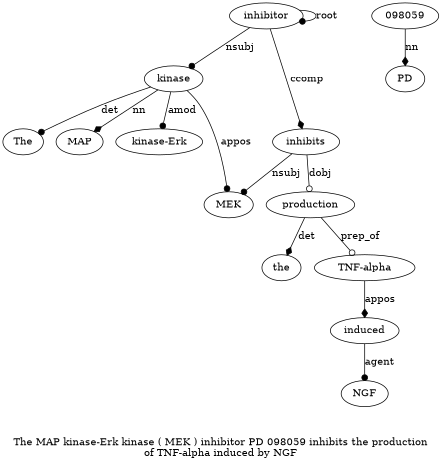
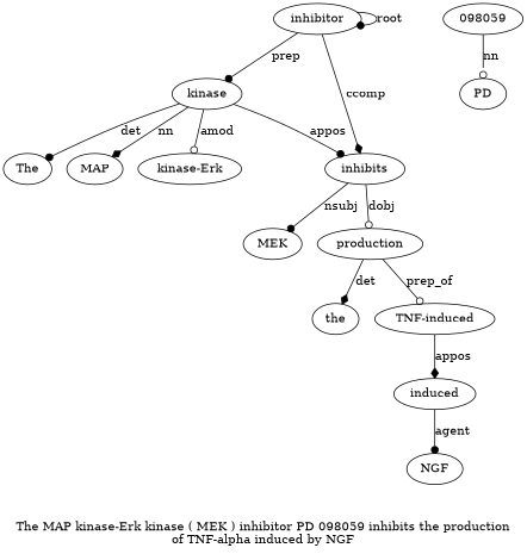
  digraph {
    label="The MAP kinase-Erk kinase ( MEK ) inhibitor PD 098059 inhibits the production\nof TNF-alpha induced by NGF"
    node [fillcolor=white style=filled]
    edge [arrowhead=dot]
    n1 [label=kinase]
    n2 [label=The]
    n3 [label=MAP]
    n4 [label="kinase-Erk"]
    n5 [label=MEK]
    n6 [label=inhibitor]
    n7 [label=inhibits]
    n8 [label=production]
    n9 [label=098059]
    n10 [label=PD]
    n11 [label=the]
-   n12 [label="TNF-alpha"]
+   n12 [label="TNF-induced"]
    n13 [label=induced]
    n14 [label=NGF]
    n1 -> n2 [label=det]
    n1 -> n3 [arrowhead=diamond label=nn]
-   n1 -> n4 [label=amod]
-   n1 -> n5 [label=appos]
-   n6 -> n1 [label=nsubj]
+   n1 -> n4 [arrowhead=odot label=amod]
+   n1 -> n7 [label=appos]
+   n6 -> n1 [label=prep]
    n6 -> n6 [label=root]
    n6 -> n7 [arrowhead=diamond label=ccomp]
    n7 -> n5 [label=nsubj]
    n7 -> n8 [arrowhead=odot label=dobj]
    n8 -> n11 [arrowhead=diamond label=det]
    n8 -> n12 [arrowhead=odot label=prep_of]
-   n9 -> n10 [arrowhead=diamond label=nn]
+   n9 -> n10 [arrowhead=odot label=nn]
    n12 -> n13 [arrowhead=diamond label=appos]
    n13 -> n14 [label=agent]
  }
